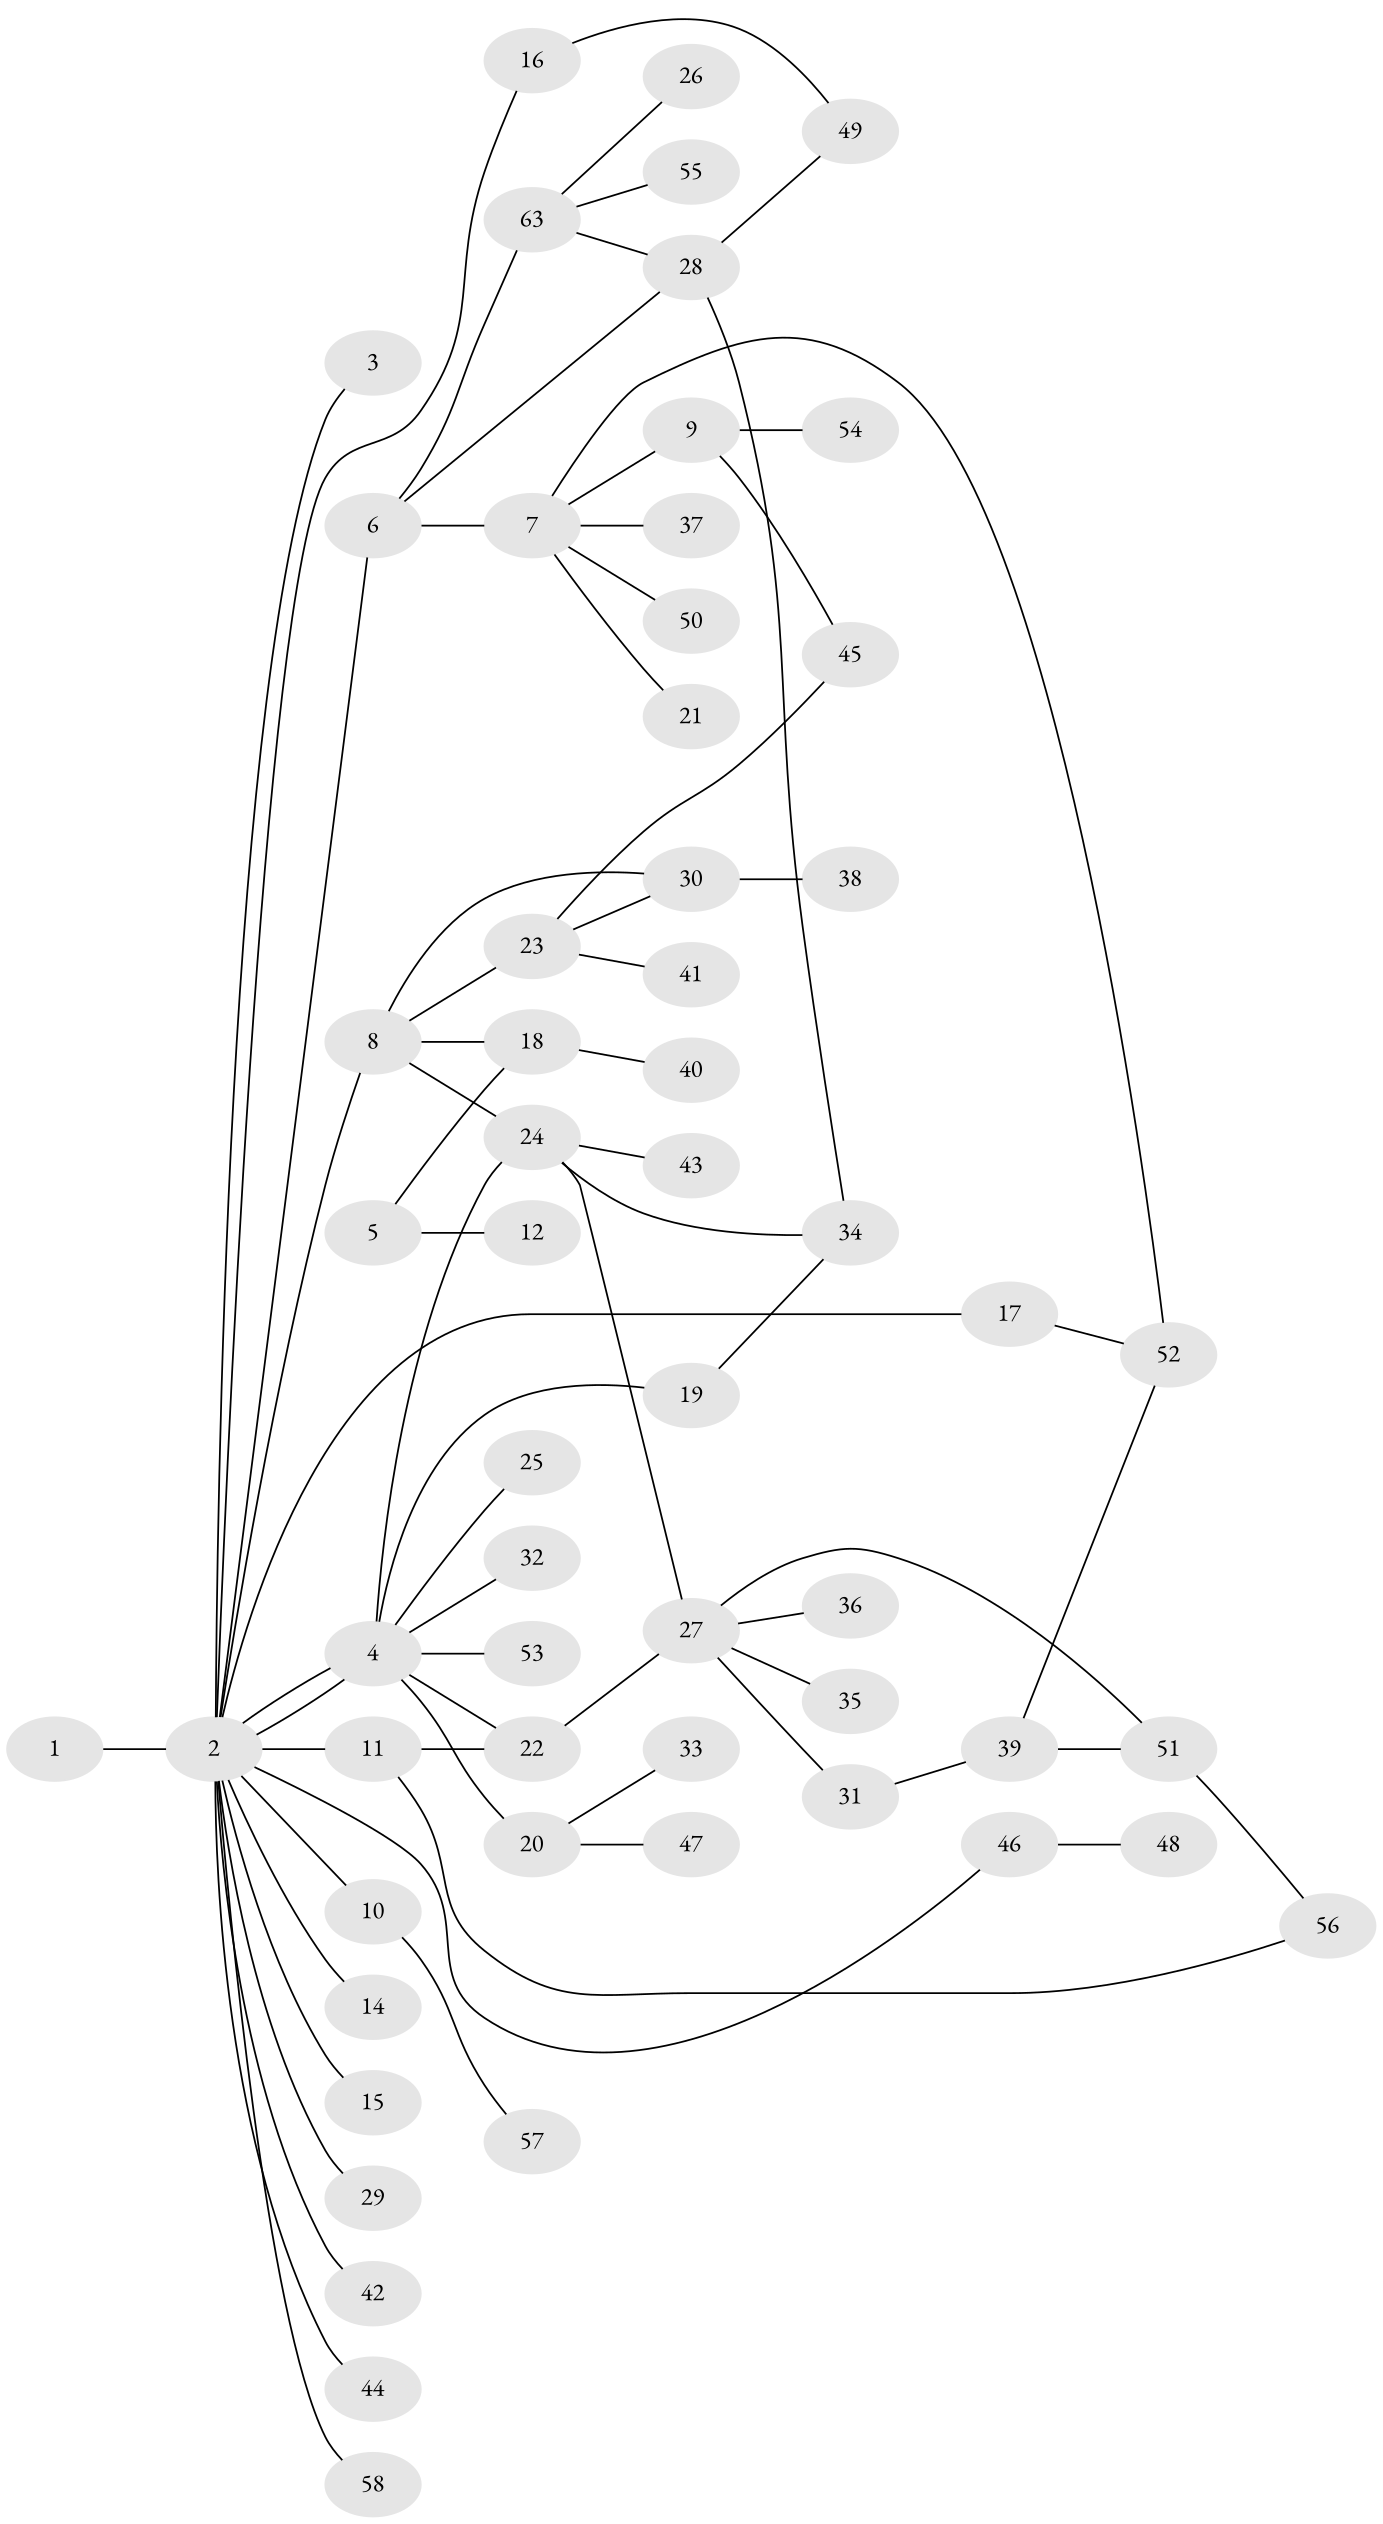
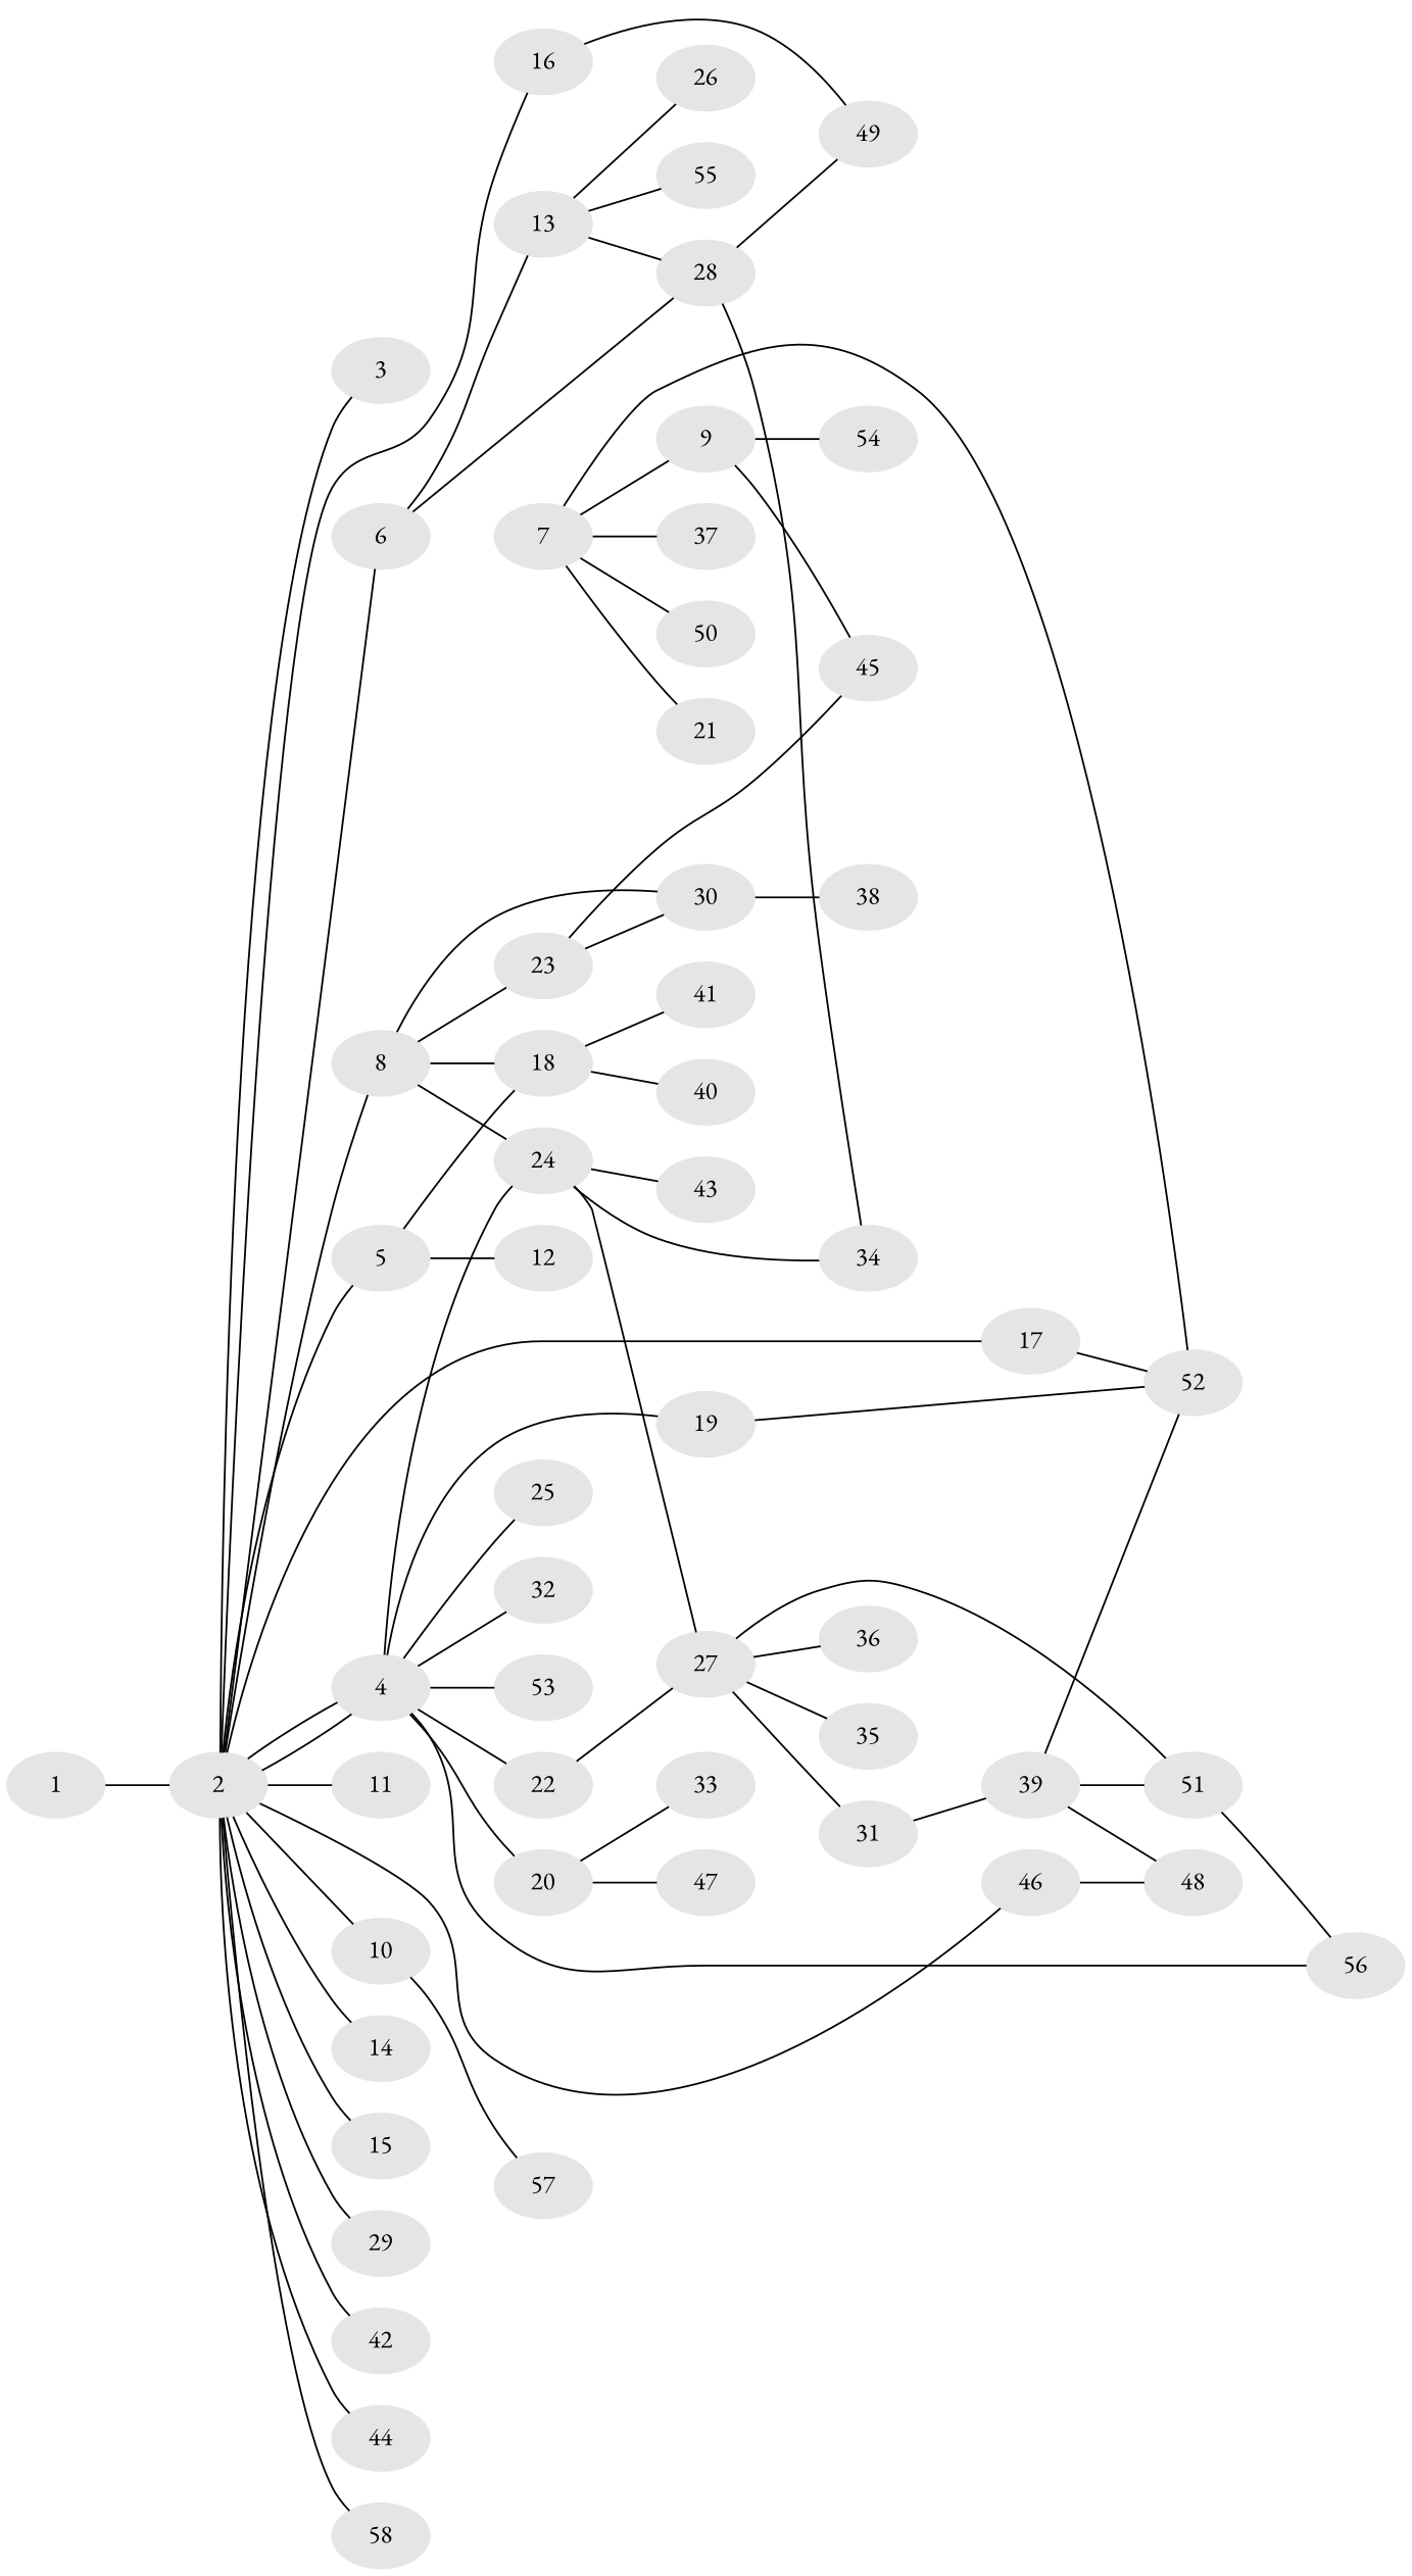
  graph {
    fontname="EB Garamond"
    rankdir=LR
    node [color=gray90 fontname="EB Garamond" style=filled]
    edge [fontname="EB Garamond"]
    1
    2
    3
    4
    5
    6
    8
    10
    11
    14
    15
    16
    17
    29
    42
    44
    46
    58
    19
    20
    22
    24
    25
    32
    53
    56
    12
    18
    7
-   13 [label=63]
+   13
    28
    23
    30
    57
    49
    52
    48
    33
    47
    27
    34
    43
    40
    41
    9
    21
    37
    50
    26
    55
    45
    54
    38
    31
    35
    36
    51
    39
    1 -- 2
    2 -- 3
    2 -- 4
    2 -- 4
+   2 -- 5
    2 -- 6
    2 -- 8
    2 -- 10
    2 -- 11
    2 -- 14
    2 -- 15
    2 -- 16
    2 -- 17
    2 -- 29
    2 -- 42
    2 -- 44
    2 -- 46
    2 -- 58
    4 -- 19
    4 -- 20
    4 -- 22
    4 -- 24
    4 -- 25
    4 -- 32
    4 -- 53
-   11 -- 56
+   4 -- 56
    5 -- 12
    5 -- 18
-   6 -- 7
    6 -- 13
    6 -- 28
    8 -- 24
    8 -- 18
    8 -- 23
    8 -- 30
    10 -- 57
-   11 -- 22
    16 -- 49
    17 -- 52
    46 -- 48
-   19 -- 34
+   19 -- 52
    20 -- 33
    20 -- 47
    22 -- 27
    24 -- 27
    24 -- 34
    24 -- 43
    18 -- 40
-   23 -- 41
+   18 -- 41
    7 -- 52
    7 -- 9
    7 -- 21
    7 -- 37
    7 -- 50
    13 -- 28
    13 -- 26
    13 -- 55
    28 -- 49
    28 -- 34
    23 -- 30
    23 -- 45
    30 -- 38
    27 -- 31
    27 -- 35
    27 -- 36
    27 -- 51
    9 -- 45
    9 -- 54
    31 -- 39
    51 -- 56
    39 -- 52
+   39 -- 48
    39 -- 51
  }
